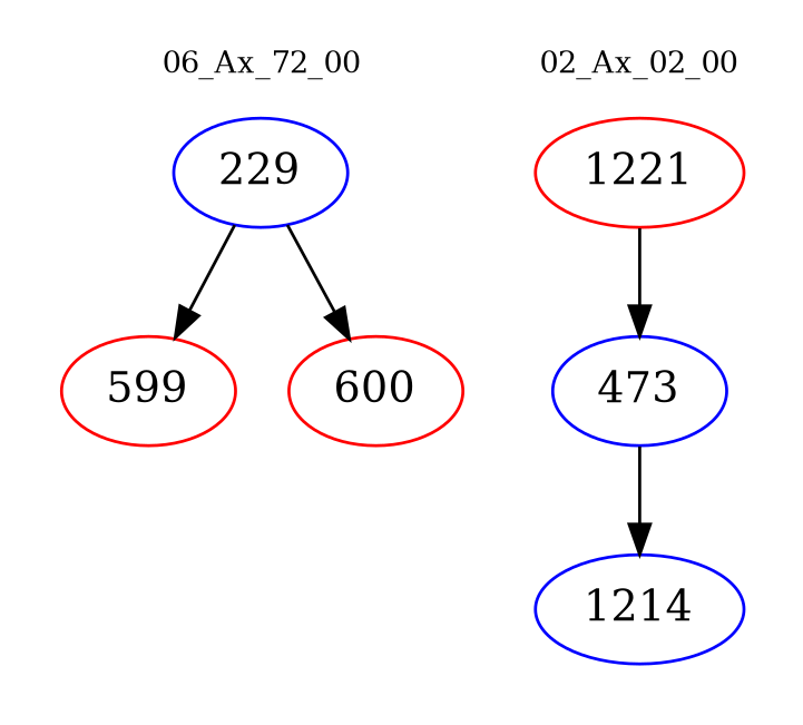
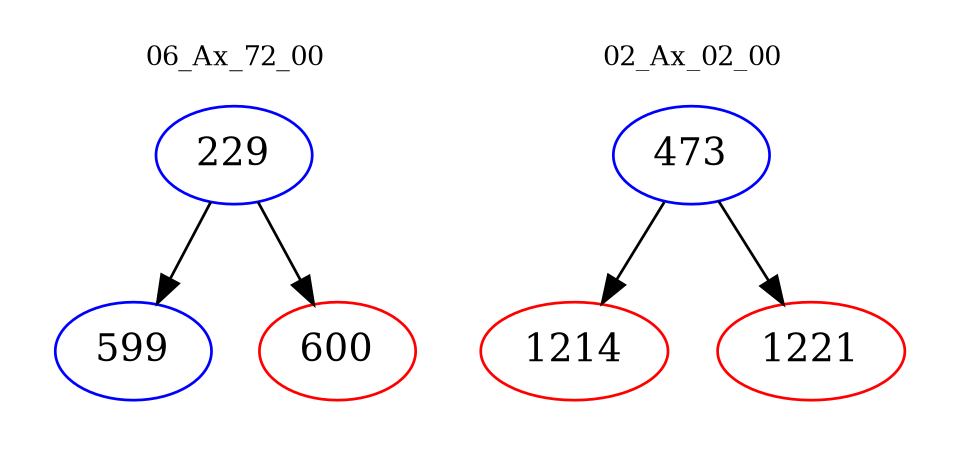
  digraph {
    node [color=red]
    edge [color=black]
    n1 [color=blue label=229]
-   n2 [label=599]
+   n2 [color=blue label=599]
    n3 [label=600]
    n4 [color=blue label=473]
-   n5 [color=blue label=1214]
+   n5 [label=1214]
    n6 [label=1221]
    subgraph cluster_1 {
      color=white
      fontsize=10
      label="06_Ax_72_00"
      n1
      n2
      n3
    }
    subgraph cluster_2 {
      color=white
      fontsize=10
      label="02_Ax_02_00"
      n4
      n5
      n6
    }
    n1 -> n2
    n1 -> n3
    n4 -> n5
-   n6 -> n4
+   n4 -> n6
  }
